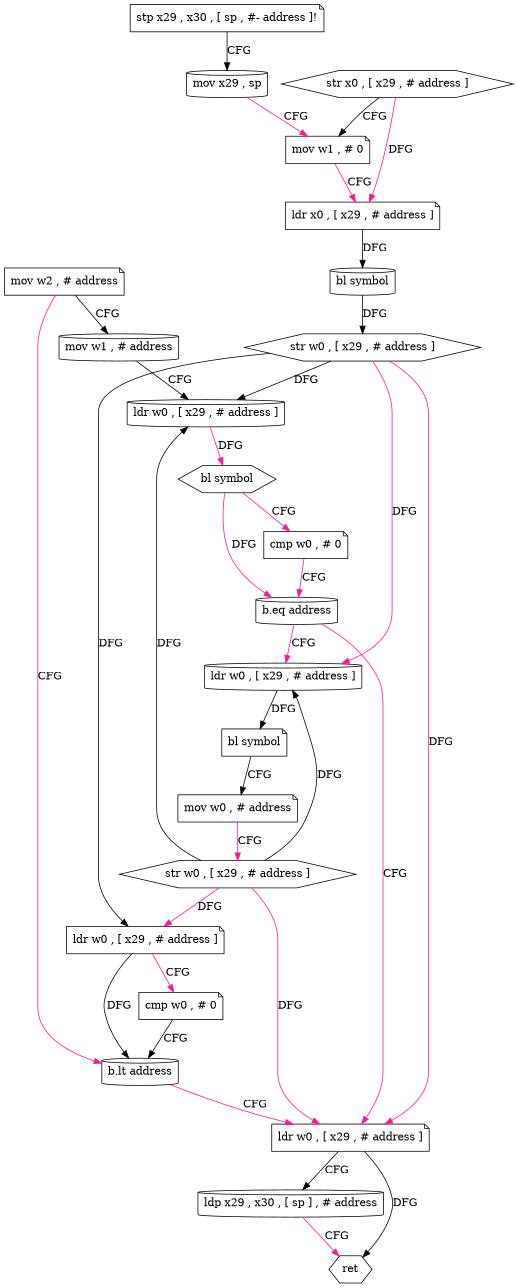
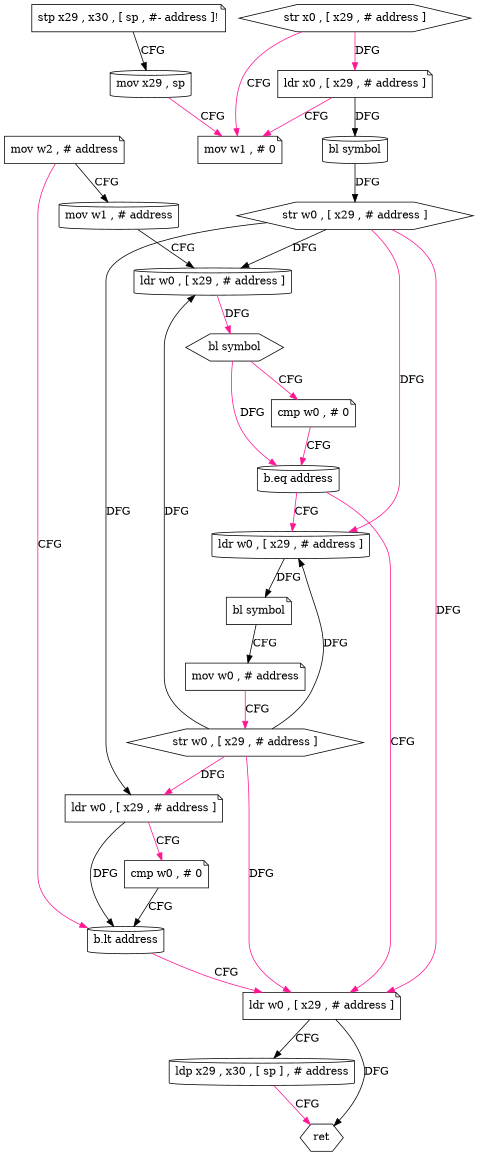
  digraph {
    node [shape=note]
    edge [color=deeppink]
    n1 [label="stp x29 , x30 , [ sp , #- address ]!"]
    n2 [label="mov x29 , sp" shape=cylinder]
    n3 [label="mov w1 , # 0"]
    n4 [label="str x0 , [ x29 , # address ]" shape=hexagon]
    n5 [label="ldr x0 , [ x29 , # address ]"]
    n6 [label="bl symbol" shape=cylinder]
    n7 [label="str w0 , [ x29 , # address ]" shape=hexagon]
    n8 [label="ldr w0 , [ x29 , # address ]"]
    n9 [label="ldr w0 , [ x29 , # address ]"]
    n10 [label="ldr w0 , [ x29 , # address ]" shape=cylinder]
    n11 [label="ldr w0 , [ x29 , # address ]" shape=cylinder]
    n12 [label="cmp w0 , # 0"]
    n13 [label="b.lt address" shape=cylinder]
    n14 [label="ldp x29 , x30 , [ sp ] , # address" shape=cylinder]
    n15 [label=ret shape=hexagon]
    n16 [label="bl symbol" shape=hexagon]
    n17 [label="bl symbol"]
    n18 [label="mov w2 , # address"]
    n19 [label="mov w1 , # address" shape=cylinder]
    n20 [label="cmp w0 , # 0"]
    n21 [label="b.eq address" shape=cylinder]
    n22 [label="mov w0 , # address"]
    n23 [label="str w0 , [ x29 , # address ]" shape=hexagon]
    n1 -> n2 [color=black label=CFG]
    n2 -> n3 [label=CFG]
-   n3 -> n5 [label=CFG]
-   n4 -> n3 [color=black label=CFG]
+   n5 -> n3 [label=CFG]
+   n4 -> n3 [label=CFG]
    n4 -> n5 [label=DFG]
    n5 -> n6 [color=black label=DFG]
    n6 -> n7 [color=black label=DFG]
    n7 -> n8 [color=black label=DFG]
    n7 -> n9 [label=DFG]
    n7 -> n10 [color=black label=DFG]
    n7 -> n11 [label=DFG]
    n8 -> n12 [label=CFG]
    n8 -> n13 [color=black label=DFG]
    n9 -> n14 [color=black label=CFG]
    n9 -> n15 [color=black label=DFG]
    n10 -> n16 [label=DFG]
    n11 -> n17 [color=black label=DFG]
    n12 -> n13 [color=black label=CFG]
    n13 -> n9 [label=CFG]
    n14 -> n15 [label=CFG]
    n16 -> n20 [label=CFG]
    n16 -> n21 [label=DFG]
    n17 -> n22 [color=black label=CFG]
    n18 -> n13 [label=CFG]
    n18 -> n19 [color=black label=CFG]
    n19 -> n10 [color=black label=CFG]
    n20 -> n21 [label=CFG]
    n21 -> n9 [label=CFG]
    n21 -> n11 [label=CFG]
    n22 -> n23 [label=CFG]
    n23 -> n8 [label=DFG]
    n23 -> n9 [label=DFG]
    n23 -> n10 [color=black label=DFG]
    n23 -> n11 [color=black label=DFG]
  }
